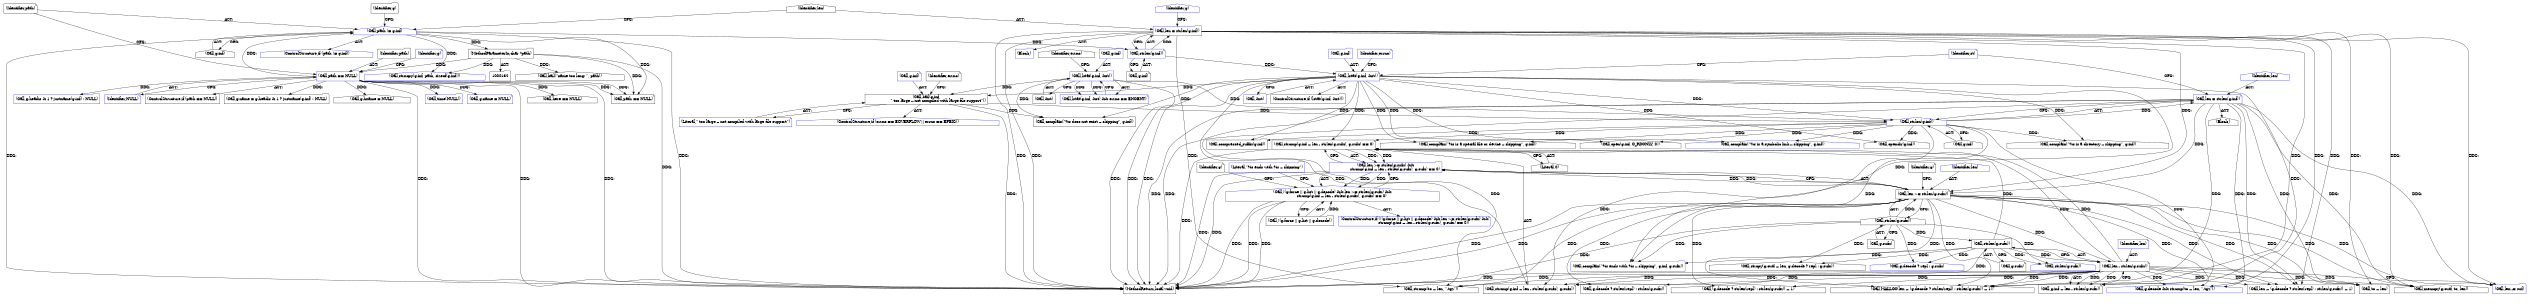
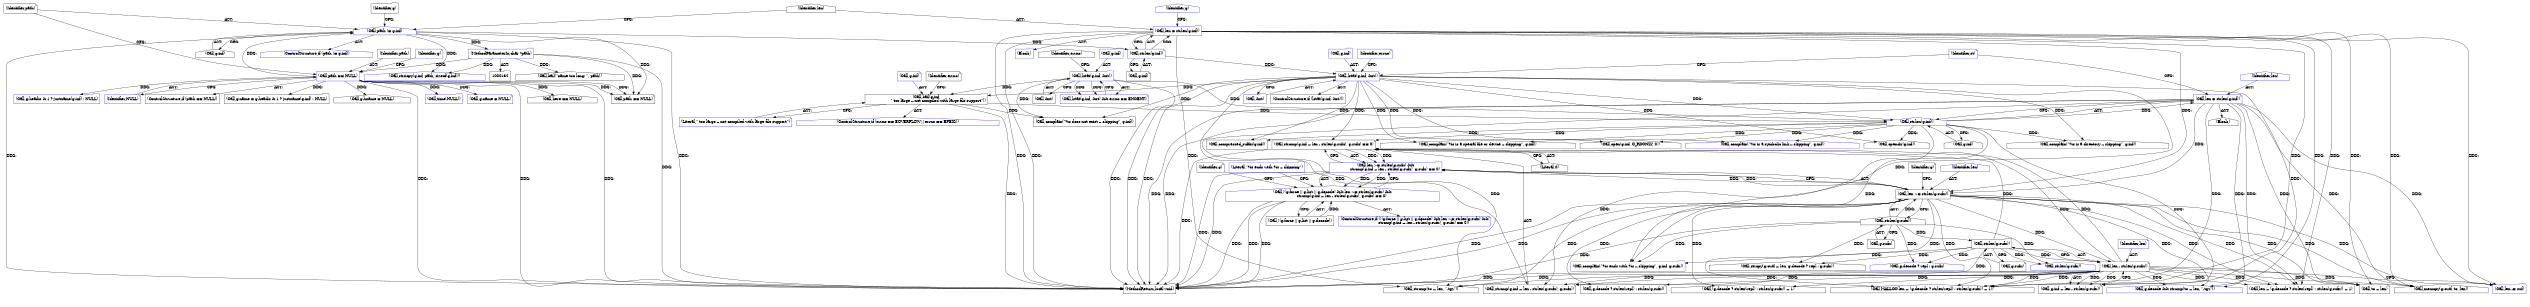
  digraph {
    node [color=black shape=house]
    n1 [label="(Call,strcmp(g.inf + len - strlen(g.sufx), g.sufx) == 0)" shape=note]
    n2 [color=blue label="(Call,len >= strlen(g.sufx) &&\n                strcmp(g.inf + len - strlen(g.sufx), g.sufx) == 0)" shape=folder]
    n3 [label="(MethodReturn,local void)" shape=folder]
    n4 [label="(Literal,0)"]
    n5 [label="(Call,len >= strlen(g.sufx))" shape=note]
    n6 [color=blue label="(Call,!(g.force || g.list || g.decode) && len >= strlen(g.sufx) &&\n                strcmp(g.inf + len - strlen(g.sufx), g.sufx) == 0)"]
    n7 [color=blue label="(Call,strlen(g.inf))"]
    n8 [color=blue label="(Call,len = strlen(g.inf))" shape=note]
    n9 [color=blue label="(Call,complain(\"%s ends with %s -- skipping\", g.inf, g.sufx))" shape=folder]
    n10 [label="(Call,opendir(g.inf))"]
    n11 [label="(Call,complain(\"%s is a directory -- skipping\", g.inf))"]
    n12 [label="(Call,g.inf)"]
    n13 [label="(Call,g.inf + len - strlen(g.sufx))" shape=note]
    n14 [label="(Call,strcmp(g.inf + len - strlen(g.sufx), g.sufx))" shape=note]
    n15 [label="(Call,complain(\"%s is a special file or device -- skipping\", g.inf))"]
    n16 [label="(Call,open(g.inf, O_RDONLY, 0))"]
    n17 [label="(Call,compressed_suffix(g.inf))" shape=folder]
    n18 [color=blue label="(Call,complain(\"%s is a symbolic link -- skipping\", g.inf))"]
    n19 [label="(Call,strcmp(to + len, \".tgz\"))"]
    n20 [label="(Call,len + (g.decode ? strlen(repl) : strlen(g.sufx)) + 1)" shape=folder]
    n21 [color=blue label="(Call,g.decode && strcmp(to + len, \".tgz\"))"]
    n22 [label="(Call,memcpy(g.outf, to, len))"]
    n23 [label="(Call,MALLOC(len + (g.decode ? strlen(repl) : strlen(g.sufx)) + 1))"]
    n24 [color=blue label="(Call,len -= suf)" shape=folder]
    n25 [label="(Call,to + len)" shape=note]
    n26 [label="(Block,)"]
    n27 [label="(Call,len - strlen(g.sufx))" shape=note]
    n28 [label="(Call,bail(g.inf,\n                    \" too large -- not compiled with large file support\"))" shape=folder]
    n29 [color=blue label="(Literal,\" too large -- not compiled with large file support\")" shape=note]
    n30 [color=blue label="(ControlStructure,if (errno == EOVERFLOW || errno == EFBIG))"]
    n31 [label="(Call,complain(\"%s does not exist -- skipping\", g.inf))" shape=folder]
    n32 [color=blue label="(Call,lstat(g.inf, &st))" shape=folder]
    n33 [label="(Call,&st)" shape=folder]
    n34 [color=blue label="(Call,lstat(g.inf, &st) && errno == ENOENT)" shape=note]
    n35 [color=blue label="(Call,lstat(g.inf, &st))" shape=note]
    n36 [color=blue label="(Call,&st)" shape=folder]
    n37 [label="(ControlStructure,if (lstat(g.inf, &st)))" shape=folder]
    n38 [color=blue label="(Call,strlen(g.inf))" shape=note]
    n39 [color=blue label="(Call,len = strlen(g.inf))" shape=folder]
    n40 [label="(Call,g.inf)" shape=note]
    n41 [color=blue label="(Block,)" shape=folder]
    n42 [color=blue label="(Call,path != g.inf)"]
    n43 [label="(Call,g.inf)"]
    n44 [label="(Call,path == NULL)" shape=note]
    n45 [color=blue label="(ControlStructure,if (path != g.inf))"]
    n46 [color=blue label="(Call,strncpy(g.inf, path, sizeof(g.inf)))"]
-   n47 [label="(MethodParameterIn,char *path)" shape=folder]
+   n47 [color=blue label="(MethodParameterIn,char *path)" shape=folder]
    n48 [color=blue label="(Call,path == NULL)" shape=folder]
    n49 [label="(ControlStructure,if (path == NULL))" shape=folder]
    n50 [label="(Call,g.name = g.headis & 1 ? justname(g.inf) : NULL)" shape=folder]
    n51 [label="(Call,g.hname = NULL)"]
    n52 [color=blue label="(Identifier,NULL)" shape=note]
    n53 [color=blue label="(Call,time(NULL))" shape=folder]
    n54 [color=blue label="(Call,g.name = NULL)" shape=note]
    n55 [label="(Call,here == NULL)"]
    n56 [color=blue label="(Call,g.headis & 1 ? justname(g.inf) : NULL)" shape=folder]
    n57 [label="(Call,bail(\"name too long: \", path))"]
    1000132 [shape=folder]
    n59 [label="(Call,strlen(g.sufx))" shape=folder]
    n60 [label="(Call,g.decode ? strlen(repl) : strlen(g.sufx))" shape=note]
    n61 [label="(Call,(g.decode ? strlen(repl) : strlen(g.sufx)) + 1)"]
    n62 [color=blue label="(Call,g.decode ? repl : g.sufx)"]
    n63 [color=blue label="(Call,strlen(g.sufx))"]
    n64 [label="(Call,strcpy(g.outf + len, g.decode ? repl : g.sufx))"]
    n65 [label="(Call,g.sufx)" shape=note]
    n66 [label="(Call,strlen(g.sufx))"]
    n67 [label="(Call,g.sufx)" shape=note]
    n68 [color=blue label="(ControlStructure,if (!(g.force || g.list || g.decode) && len >= strlen(g.sufx) &&\n                strcmp(g.inf + len - strlen(g.sufx), g.sufx) == 0))" shape=note]
    n69 [label="(Call,!(g.force || g.list || g.decode))" shape=folder]
    n70 [label="(Identifier,errno)" shape=note]
    n71 [color=blue label="(Literal,\"%s ends with %s -- skipping\")" shape=folder]
    n72 [color=blue label="(Identifier,len)" shape=note]
    n73 [color=blue label="(Call,g.inf)" shape=folder]
    n74 [label="(Identifier,errno)"]
    n75 [label="(Identifier,path)" shape=folder]
    n76 [color=blue label="(Identifier,st)" shape=note]
    n77 [color=blue label="(Identifier,len)"]
    n78 [label="(Identifier,g)" shape=folder]
    n79 [label="(Identifier,g)" shape=note]
    n80 [label="(Identifier,path)" shape=note]
    n81 [color=blue label="(Identifier,g)"]
    n82 [color=blue label="(Call,g.inf)" shape=folder]
    n83 [color=blue label="(Call,g.inf)" shape=note]
    n84 [label="(Identifier,len)"]
    n85 [label="(Identifier,g)" shape=note]
    n86 [color=blue label="(Identifier,errno)" shape=note]
    n87 [color=blue label="(Identifier,g)" shape=note]
    n88 [color=blue label="(Identifier,len)"]
    n1 -> n2 [label="AST: "]
    n1 -> n2 [label="DDG: "]
    n1 -> n2 [label="DDG: "]
    n1 -> n3 [label="DDG: "]
    n1 -> n4 [label="CFG: "]
    n2 -> n1 [label="CFG: "]
    n2 -> n3 [label="DDG: "]
    n2 -> n3 [label="DDG: "]
    n2 -> n5 [label="CFG: "]
    n2 -> n6 [label="AST: "]
    n2 -> n6 [label="DDG: "]
    n2 -> n6 [label="DDG: "]
    n4 -> n1 [label="AST: "]
    n5 -> n2 [label="AST: "]
    n5 -> n2 [label="DDG: "]
    n5 -> n2 [label="DDG: "]
    n5 -> n3 [label="DDG: "]
    n5 -> n3 [label="DDG: "]
    n5 -> n19 [label="DDG: "]
    n5 -> n20 [label="DDG: "]
    n5 -> n20 [label="DDG: "]
    n5 -> n21 [label="DDG: "]
    n5 -> n22 [label="DDG: "]
    n5 -> n23 [label="DDG: "]
    n5 -> n23 [label="DDG: "]
    n5 -> n24 [label="DDG: "]
    n5 -> n25 [label="DDG: "]
    n5 -> n27 [label="DDG: "]
    n5 -> n60 [label="DDG: "]
    n5 -> n61 [label="DDG: "]
    n5 -> n66 [label="CFG: "]
    n6 -> n2 [label="CFG: "]
    n6 -> n3 [label="DDG: "]
    n6 -> n3 [label="DDG: "]
    n6 -> n3 [label="DDG: "]
    n6 -> n68 [label="AST: "]
    n6 -> n69 [label="CFG: "]
    n7 -> n1 [label="DDG: "]
    n7 -> n8 [label="AST: "]
    n7 -> n8 [label="DDG: "]
    n7 -> n9 [label="DDG: "]
    n7 -> n10 [label="DDG: "]
    n7 -> n11 [label="DDG: "]
    n7 -> n12 [label="CFG: "]
    n7 -> n13 [label="DDG: "]
    n7 -> n14 [label="DDG: "]
    n7 -> n15 [label="DDG: "]
    n7 -> n16 [label="DDG: "]
    n7 -> n17 [label="DDG: "]
    n7 -> n18 [label="DDG: "]
    n8 -> n3 [label="DDG: "]
    n8 -> n3 [label="DDG: "]
    n8 -> n5 [label="DDG: "]
    n8 -> n7 [label="CFG: "]
    n8 -> n19 [label="DDG: "]
    n8 -> n20 [label="DDG: "]
    n8 -> n21 [label="DDG: "]
    n8 -> n22 [label="DDG: "]
    n8 -> n23 [label="DDG: "]
    n8 -> n24 [label="DDG: "]
    n8 -> n25 [label="DDG: "]
    n8 -> n26 [label="AST: "]
    n12 -> n7 [label="AST: "]
    n13 -> n27 [label="CFG: "]
    n14 -> n1 [label="AST: "]
    n27 -> n1 [label="DDG: "]
    n27 -> n1 [label="DDG: "]
    n27 -> n3 [label="DDG: "]
    n27 -> n3 [label="DDG: "]
    n27 -> n13 [label="AST: "]
    n27 -> n13 [label="DDG: "]
    n27 -> n13 [label="DDG: "]
    n27 -> n14 [label="DDG: "]
    n27 -> n14 [label="DDG: "]
    n27 -> n19 [label="DDG: "]
    n27 -> n20 [label="DDG: "]
    n27 -> n20 [label="DDG: "]
    n27 -> n21 [label="DDG: "]
    n27 -> n22 [label="DDG: "]
    n27 -> n23 [label="DDG: "]
    n27 -> n23 [label="DDG: "]
    n27 -> n24 [label="CFG: "]
    n27 -> n25 [label="DDG: "]
    n27 -> n59 [label="CFG: "]
    n27 -> n60 [label="DDG: "]
    n27 -> n61 [label="DDG: "]
    n28 -> n3 [label="DDG: "]
    n28 -> n7 [label="DDG: "]
    n28 -> n29 [label="CFG: "]
    n28 -> n30 [label="AST: "]
    n28 -> n31 [label="DDG: "]
    n29 -> n28 [label="AST: "]
    n32 -> n3 [label="DDG: "]
    n32 -> n7 [label="DDG: "]
    n32 -> n28 [label="DDG: "]
    n32 -> n31 [label="DDG: "]
    n32 -> n33 [label="CFG: "]
    n32 -> n34 [label="AST: "]
    n32 -> n34 [label="DDG: "]
    n32 -> n34 [label="DDG: "]
    n33 -> n32 [label="AST: "]
    n34 -> n32 [label="CFG: "]
    n35 -> n1 [label="DDG: "]
    n35 -> n3 [label="DDG: "]
    n35 -> n3 [label="DDG: "]
    n35 -> n7 [label="DDG: "]
    n35 -> n9 [label="DDG: "]
    n35 -> n10 [label="DDG: "]
    n35 -> n11 [label="DDG: "]
    n35 -> n13 [label="DDG: "]
    n35 -> n14 [label="DDG: "]
    n35 -> n15 [label="DDG: "]
    n35 -> n16 [label="DDG: "]
    n35 -> n17 [label="DDG: "]
    n35 -> n18 [label="DDG: "]
    n35 -> n28 [label="DDG: "]
    n35 -> n31 [label="DDG: "]
    n35 -> n36 [label="CFG: "]
    n35 -> n37 [label="AST: "]
    n36 -> n35 [label="AST: "]
    n38 -> n35 [label="DDG: "]
    n38 -> n39 [label="AST: "]
    n38 -> n39 [label="DDG: "]
    n38 -> n40 [label="CFG: "]
    n39 -> n3 [label="DDG: "]
    n39 -> n3 [label="DDG: "]
    n39 -> n5 [label="DDG: "]
    n39 -> n19 [label="DDG: "]
    n39 -> n20 [label="DDG: "]
    n39 -> n21 [label="DDG: "]
    n39 -> n22 [label="DDG: "]
    n39 -> n23 [label="DDG: "]
    n39 -> n24 [label="DDG: "]
    n39 -> n25 [label="DDG: "]
    n39 -> n38 [label="CFG: "]
    n39 -> n41 [label="AST: "]
    n40 -> n38 [label="AST: "]
    n42 -> n3 [label="DDG: "]
    n42 -> n3 [label="DDG: "]
    n42 -> n38 [label="DDG: "]
    n42 -> n43 [label="CFG: "]
    n42 -> n44 [label="DDG: "]
    n42 -> n45 [label="AST: "]
    n42 -> n46 [label="DDG: "]
    n42 -> n47 [label="DDG: "]
    n43 -> n42 [label="AST: "]
    n47 -> n3 [label="DDG: "]
    n47 -> n44 [label="DDG: "]
    n47 -> n46 [label="DDG: "]
    n47 -> n48 [label="DDG: "]
    n47 -> n57 [label="DDG: "]
    n47 -> 1000132 [label="AST: "]
    n48 -> n3 [label="DDG: "]
    n48 -> n3 [label="DDG: "]
    n48 -> n3 [label="DDG: "]
    n48 -> n42 [label="DDG: "]
    n48 -> n44 [label="DDG: "]
    n48 -> n44 [label="DDG: "]
    n48 -> n49 [label="AST: "]
    n48 -> n50 [label="DDG: "]
    n48 -> n51 [label="DDG: "]
    n48 -> n52 [label="CFG: "]
    n48 -> n53 [label="DDG: "]
    n48 -> n54 [label="DDG: "]
    n48 -> n55 [label="DDG: "]
    n48 -> n56 [label="DDG: "]
    n52 -> n48 [label="AST: "]
    n59 -> n1 [label="DDG: "]
    n59 -> n9 [label="DDG: "]
    n59 -> n14 [label="DDG: "]
    n59 -> n27 [label="AST: "]
    n59 -> n27 [label="DDG: "]
    n59 -> n62 [label="DDG: "]
    n59 -> n63 [label="DDG: "]
    n59 -> n64 [label="DDG: "]
    n59 -> n65 [label="CFG: "]
    n65 -> n59 [label="AST: "]
    n66 -> n3 [label="DDG: "]
    n66 -> n5 [label="AST: "]
    n66 -> n5 [label="DDG: "]
    n66 -> n9 [label="DDG: "]
    n66 -> n59 [label="DDG: "]
    n66 -> n62 [label="DDG: "]
    n66 -> n63 [label="DDG: "]
    n66 -> n64 [label="DDG: "]
    n66 -> n67 [label="CFG: "]
    n67 -> n66 [label="AST: "]
    n69 -> n6 [label="AST: "]
    n69 -> n6 [label="DDG: "]
    n70 -> n28 [label="CFG: "]
    n71 -> n6 [label="CFG: "]
    n72 -> n27 [label="AST: "]
    n73 -> n35 [label="AST: "]
    n74 -> n32 [label="CFG: "]
    n75 -> n48 [label="AST: "]
    n76 -> n8 [label="CFG: "]
    n76 -> n35 [label="CFG: "]
    n77 -> n8 [label="AST: "]
    n78 -> n42 [label="CFG: "]
    n79 -> n5 [label="CFG: "]
    n80 -> n42 [label="AST: "]
    n80 -> n48 [label="CFG: "]
    n81 -> n39 [label="CFG: "]
    n82 -> n32 [label="AST: "]
    n83 -> n28 [label="AST: "]
    n84 -> n39 [label="AST: "]
    n84 -> n42 [label="CFG: "]
    n85 -> n6 [label="CFG: "]
    n86 -> n35 [label="CFG: "]
    n87 -> n48 [label="CFG: "]
    n88 -> n5 [label="AST: "]
  }
